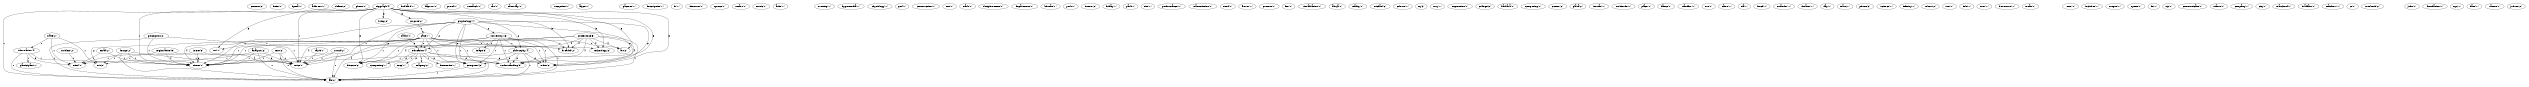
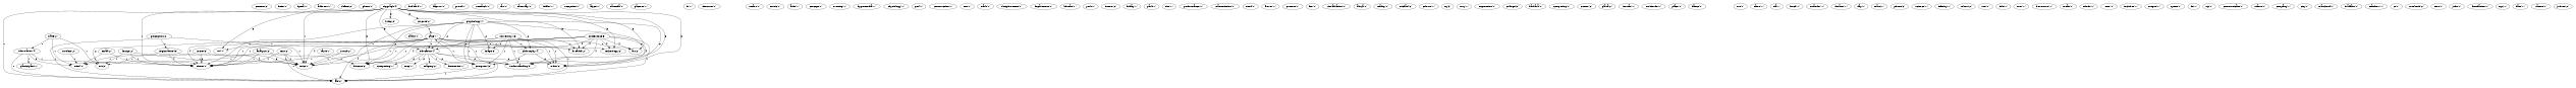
  digraph {
    n1 [label="context(2)"]
    n2 [label="heim(1)"]
    n3 [label="dpma(1)"]
    n4 [label="address(1)"]
    n5 [label="define(2)"]
    n6 [label="ghent(1)"]
    n7 [label="problem(2)"]
    n8 [label="mind(1)"]
    n9 [label="information(4)"]
    n10 [label="bitnet(1)"]
    n11 [label="fax(2)"]
    n12 [label="participant(1)"]
    n13 [label="nalini(1)"]
    n14 [label="hubbard(1)"]
    n15 [label="street(3)"]
    n16 [label="voice(1)"]
    n17 [label="email(2)"]
    n18 [label="kaprow(1)"]
    n19 [label="proof(1)"]
    n20 [label="research(1)"]
    n21 [label="bajuk(1)"]
    n22 [label="analysis(2)"]
    n23 [label="mit(2)"]
    n24 [label="rao(1)"]
    n25 [label="saturday(1)"]
+   n26 [label="shiffer(1)"]
    n27 [label="reception(1)"]
    n28 [label="alyce(1)"]
+   n29 [label="narenda(1)"]
    n30 [label="pacevm(1)"]
    n31 [label="siggraph(4)"]
    n32 [label="bring(2)"]
    n33 [label="osd(1)"]
    n34 [label="purpose(2)"]
    n35 [label="technology(2)"]
    n36 [label="art(2)"]
    n37 [label="education(4)"]
    n38 [label="discuss(2)"]
    n39 [label="breadth(2)"]
    n40 [label="order(2)"]
    n41 [label="understanding(5)"]
    n42 [label="pace(7)"]
    n43 [label="computer(3)"]
    n44 [label="step(1)"]
    n45 [label="imagery(2)"]
    n46 [label="determine(1)"]
    n47 [label="composing(1)"]
-   n48 [label="description(1)"]
    n49 [label="dr(1)"]
    n50 [label="observer(1)"]
-   n51 [label="spruce(1)"]
    n52 [label="stuart(1)"]
    n53 [label="music(1)"]
    n54 [label="asks(1)"]
    n55 [label="perception(2)"]
+   n56 [label="concept(1)"]
    n57 [label="evening(1)"]
    n58 [label="hypermedia(1)"]
    n59 [label="physiology(1)"]
    n60 [label="god(1)"]
    n61 [label="registration(5)"]
    n62 [label="conference(5)"]
    n63 [label="construction(1)"]
    n64 [label="non(1)"]
    n65 [label="mark(1)"]
    n66 [label="decipherment(1)"]
    n67 [label="department(1)"]
    n68 [label="bhusan(1)"]
    n69 [label="york(1)"]
    n70 [label="hunter(2)"]
    n71 [label="psychology(4)"]
    n72 [label="philosophy(4)"]
    n73 [label="image(5)"]
    n74 [label="friday(1)"]
    n75 [label="park(1)"]
    n76 [label="site(1)"]
    n77 [label="performance(1)"]
    n78 [label="transmission(1)"]
    n79 [label="state(2)"]
    n80 [label="send(1)"]
    n81 [label="flower(1)"]
    n82 [label="present(1)"]
    n83 [label="fee(1)"]
    n84 [label="visualization(1)"]
    n85 [label="ahuja(1)"]
    n86 [label="reality(1)"]
    n87 [label="michael(2)"]
    n88 [label="design(2)"]
    n89 [label="culture(1)"]
    n90 [label="ny(3)"]
    n91 [label="rory(1)"]
    n92 [label="expression(1)"]
    n93 [label="college(3)"]
    n94 [label="barbara(1)"]
    n95 [label="computing(1)"]
    n96 [label="center(2)"]
    n97 [label="plaza(2)"]
    n98 [label="loustau(1)"]
    n99 [label="multitude(1)"]
    n100 [label="sound(2)"]
    n101 [label="place(1)"]
    n102 [label="dance(1)"]
    n103 [label="university(13)"]
-   n104 [label="standfor(1)"]
    n105 [label="use(1)"]
    n106 [label="name(1)"]
    n107 [label="xia(1)"]
    n108 [label="lunch(1)"]
    n109 [label="text(2)"]
    n110 [label="sztander(1)"]
    n111 [label="theater(1)"]
    n112 [label="day(1)"]
    n113 [label="marc(1)"]
    n114 [label="phone(3)"]
    n115 [label="science(1)"]
    n116 [label="infinity(1)"]
    n117 [label="robert(2)"]
    n118 [label="tom(1)"]
    n119 [label="title(1)"]
    n120 [label="user(1)"]
    n121 [label="downtown(1)"]
    n122 [label="mean(1)"]
+   n123 [label="toledo(1)"]
    n124 [label="room(1)"]
    n125 [label="includes(1)"]
    n126 [label="oregon(1)"]
    n127 [label="nynex(1)"]
    n128 [label="de(1)"]
    n129 [label="zip(1)"]
    n130 [label="communicate(1)"]
    n131 [label="status(1)"]
    n132 [label="company(1)"]
    n133 [label="city(1)"]
    n134 [label="marchesf(1)"]
    n135 [label="brakfast(1)"]
    n136 [label="matthew(1)"]
    n137 [label="co(1)"]
    n138 [label="rosebush(2)"]
+   n139 [label="time(1)"]
    n140 [label="john(1)"]
    n141 [label="foundation(1)"]
    n142 [label="nyc(1)"]
    n143 [label="date(1)"]
    n144 [label="watson(1)"]
    n145 [label="judson(2)"]
    n7 -> n8 [label=1]
    n9 -> n8 [label=2]
    n9 -> n10 [label=1]
    n9 -> n11 [label=1]
    n9 -> n12 [label=1]
    n15 -> n8 [label=1]
    n15 -> n10 [label=2]
    n15 -> n16 [label=2]
    n17 -> n8 [label=1]
    n17 -> n10 [label=1]
    n22 -> n10 [label=1]
-   n22 -> n11 [label=1]
+   n22 -> n38 [label=1]
    n22 -> n16 [label=1]
    n22 -> n23 [label=1]
    n31 -> n10 [label=1]
    n31 -> n11 [label=1]
    n31 -> n16 [label=1]
    n31 -> n32 [label=3]
    n31 -> n33 [label=3]
    n31 -> n34 [label=3]
    n31 -> n35 [label=3]
    n31 -> n36 [label=3]
-   n13 -> n37 [label=3]
+   n31 -> n37 [label=3]
    n31 -> n38 [label=3]
    n31 -> n39 [label=3]
    n31 -> n40 [label=3]
    n31 -> n41 [label=3]
    n34 -> n42 [label=1]
    n37 -> n38 [label=2]
    n37 -> n40 [label=2]
    n37 -> n41 [label=2]
    n37 -> n43 [label=2]
    n37 -> n44 [label=2]
    n37 -> n45 [label=1]
    n37 -> n46 [label=1]
    n37 -> n47 [label=1]
    n42 -> n10 [label=4]
    n42 -> n11 [label=4]
    n42 -> n16 [label=4]
    n42 -> n23 [label=2]
    n42 -> n33 [label=1]
    n42 -> n35 [label=1]
    n42 -> n36 [label=1]
    n42 -> n37 [label=1]
    n42 -> n38 [label=1]
    n42 -> n39 [label=1]
    n42 -> n40 [label=1]
    n42 -> n41 [label=1]
-   n42 -> n43 [label=1]
+   n43 -> n42 [label=1]
    n43 -> n11 [label=1]
-   n55 -> n10 [label=1]
+   n55 -> n61 [label=1]
    n55 -> n11 [label=1]
    n55 -> n16 [label=1]
    n61 -> n8 [label=1]
    n61 -> n10 [label=4]
    n61 -> n16 [label=4]
    n62 -> n10 [label=1]
    n62 -> n11 [label=1]
-   n21 -> n16 [label=1]
+   n62 -> n16 [label=1]
    n62 -> n35 [label=4]
    n62 -> n36 [label=4]
    n62 -> n37 [label=4]
    n62 -> n38 [label=4]
    n62 -> n39 [label=4]
    n62 -> n40 [label=4]
    n62 -> n41 [label=4]
    n71 -> n10 [label=1]
    n71 -> n11 [label=1]
    n71 -> n16 [label=1]
    n71 -> n37 [label=2]
    n71 -> n38 [label=2]
    n71 -> n40 [label=2]
    n71 -> n41 [label=2]
    n71 -> n43 [label=2]
    n71 -> n72 [label=2]
-   n71 -> n103 [label=2]
-   n72 -> n10 [label=1]
-   n72 -> n11 [label=1]
+   n71 -> n73 [label=2]
    n72 -> n40 [label=2]
-   n72 -> n41 [label=2]
    n72 -> n43 [label=2]
    n79 -> n8 [label=1]
    n79 -> n9 [label=1]
    n79 -> n23 [label=1]
    n88 -> n10 [label=1]
-   n88 -> n11 [label=1]
    n88 -> n16 [label=1]
    n88 -> n23 [label=1]
    n100 -> n10 [label=1]
-   n100 -> n11 [label=1]
    n100 -> n16 [label=1]
    n103 -> n10 [label=1]
    n103 -> n11 [label=1]
    n103 -> n16 [label=1]
    n103 -> n39 [label=1]
    n103 -> n40 [label=1]
    n103 -> n41 [label=1]
    n103 -> n43 [label=1]
    n103 -> n72 [label=1]
    n103 -> n73 [label=1]
    n109 -> n10 [label=1]
    n109 -> n11 [label=1]
    n109 -> n16 [label=1]
  }
